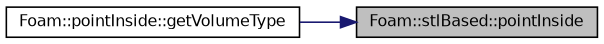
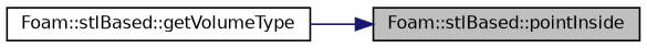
  digraph {
    rankdir=RL
    node [color=black fontname=Helvetica fontsize=10 shape=record style=filled]
    n1 [fillcolor=grey75 fontcolor=black height=0.2 label="Foam::stlBased::pointInside" width=0.4]
-   n2 [fillcolor=white height=0.2 label="Foam::pointInside::getVolumeType" width=0.4]
+   n2 [fillcolor=white height=0.2 label="Foam::stlBased::getVolumeType" width=0.4]
    n1 -> n2 [color=midnightblue dir=back fontname=Helvetica fontsize=10 labelfontname=Helvetica labelfontsize=10 style=solid]
  }
